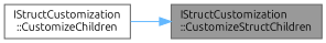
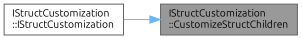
  digraph {
    rankdir=RL
    fontname=Ubuntu
    node [fontname=Ubuntu fontsize=10 shape=box style=filled]
    n1 [color=gray40 fillcolor=grey60 fontcolor=black height=0.2 label="IStructCustomization\l::CustomizeStructChildren" width=0.4]
-   n2 [color=grey40 fillcolor=white height=0.2 label="IStructCustomization\l::CustomizeChildren" width=0.4]
+   n2 [color=grey40 fillcolor=white height=0.2 label="IStructCustomization\l::IStructCustomization" width=0.4]
    n1 -> n2 [color=steelblue1 dir=back fontname=Ubuntu fontsize=10 labelfontname=Helvetica labelfontsize=10 style=solid]
  }
